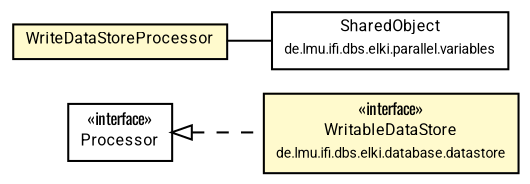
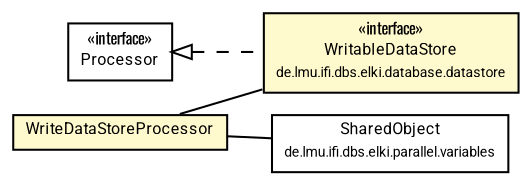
  digraph {
    fontname=Oswald
    nodesep=0.15
    rankdir=LR
    ranksep=0.25
    node [fontcolor=black fontname=Oswald fontsize=8 margin=0 shape=plaintext]
    edge [color=black fontname=Oswald fontsize=7 labelfontname=Roboto labelfontsize=7 weight=2 arrowhead=none]
    n1 [height=0 label=<<table title="de.lmu.ifi.dbs.elki.database.datastore.WritableDataStore" border="0" cellborder="1" cellspacing="0" cellpadding="2" bgcolor="LemonChiffon" href="../../database/datastore/WritableDataStore.html" target="_parent"> 		<tr><td><table border="0" cellspacing="0" cellpadding="1"> 		<tr><td align="center" balign="center"> &#171;interface&#187; </td></tr> 		<tr><td align="center" balign="center"> <font face="Roboto">WritableDataStore</font> </td></tr> 		<tr><td align="center" balign="center"> <font face="Roboto" point-size="7.0">de.lmu.ifi.dbs.elki.database.datastore</font> </td></tr> 		</table></td></tr> 		</table>> width=0]
    n2 [height=0 label=<<table title="de.lmu.ifi.dbs.elki.parallel.variables.SharedObject" border="0" cellborder="1" cellspacing="0" cellpadding="2" href="../variables/SharedObject.html" target="_parent"> 		<tr><td><table border="0" cellspacing="0" cellpadding="1"> 		<tr><td align="center" balign="center"> <font face="Roboto">SharedObject</font> </td></tr> 		<tr><td align="center" balign="center"> <font face="Roboto" point-size="7.0">de.lmu.ifi.dbs.elki.parallel.variables</font> </td></tr> 		</table></td></tr> 		</table>> width=0]
    n3 [height=0 label=<<table title="de.lmu.ifi.dbs.elki.parallel.processor.Processor" border="0" cellborder="1" cellspacing="0" cellpadding="2" href="Processor.html" target="_parent"> 		<tr><td><table border="0" cellspacing="0" cellpadding="1"> 		<tr><td align="center" balign="center"> &#171;interface&#187; </td></tr> 		<tr><td align="center" balign="center"> <font face="Roboto">Processor</font> </td></tr> 		</table></td></tr> 		</table>> width=0]
    n4 [height=0 label=<<table title="de.lmu.ifi.dbs.elki.parallel.processor.WriteDataStoreProcessor" border="0" cellborder="1" cellspacing="0" cellpadding="2" bgcolor="lemonChiffon" href="WriteDataStoreProcessor.html" target="_parent"> 		<tr><td><table border="0" cellspacing="0" cellpadding="1"> 		<tr><td align="center" balign="center"> <font face="Roboto">WriteDataStoreProcessor</font> </td></tr> 		</table></td></tr> 		</table>> width=0]
    n3 -> n1 [arrowtail=empty dir=back style=dashed weight=9 arrowhead=""]
+   n4 -> n1
    n4 -> n2
  }
